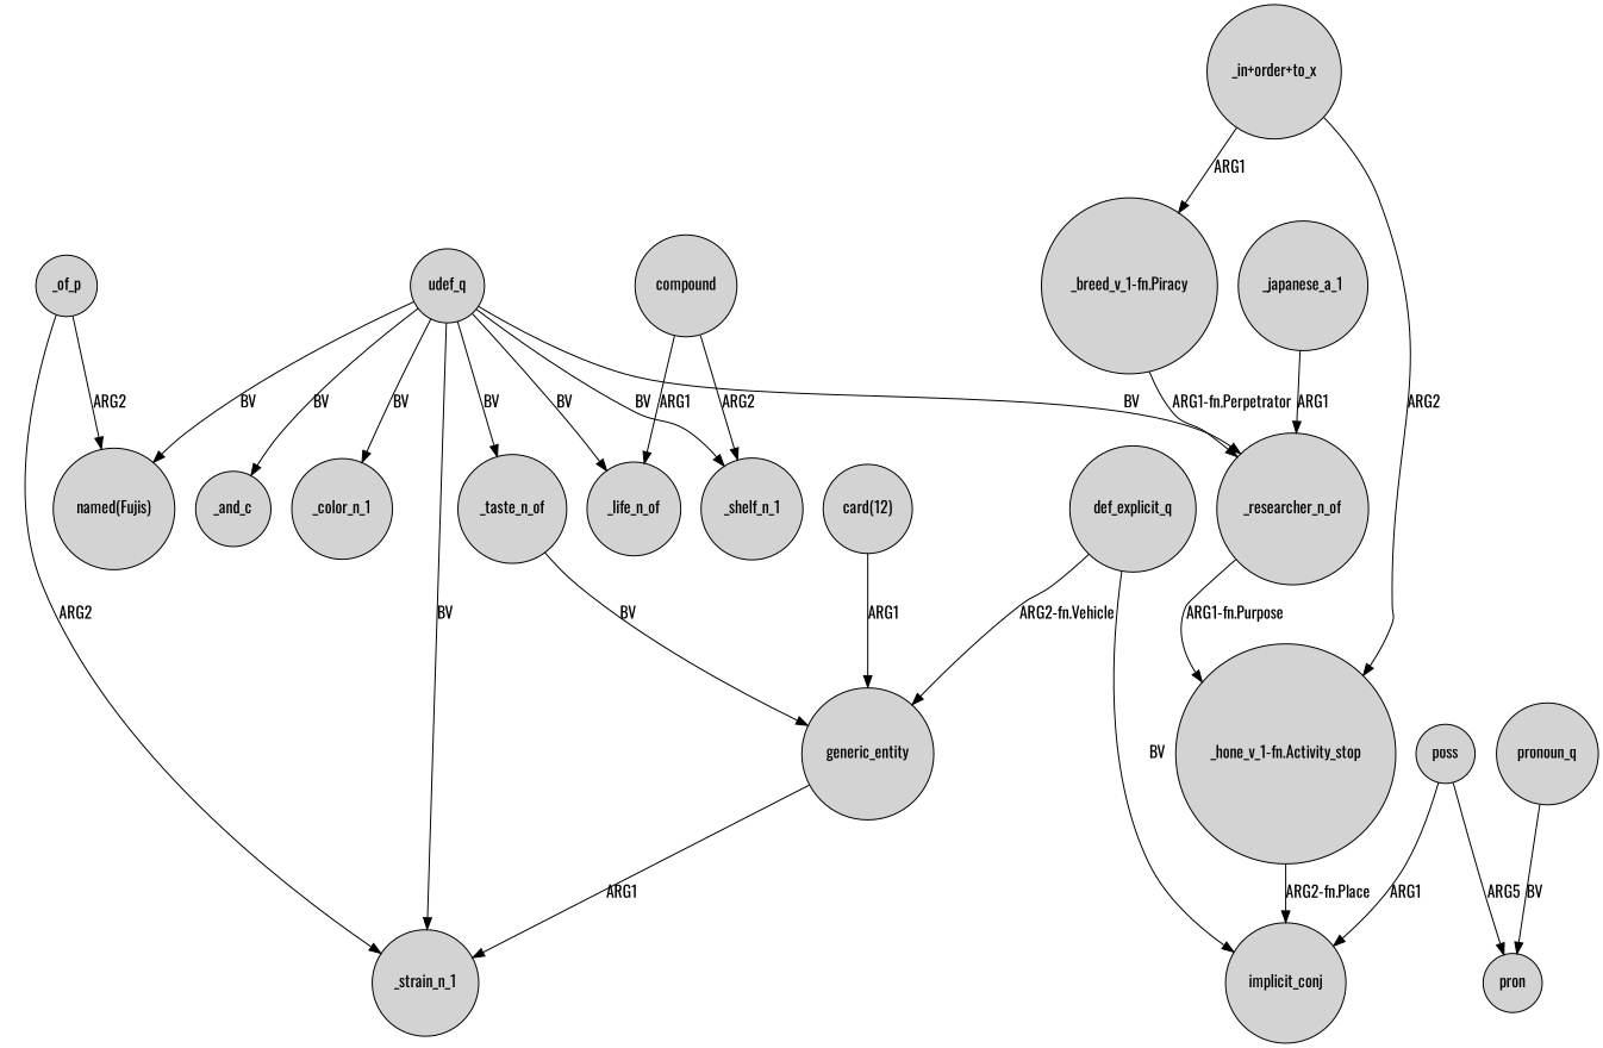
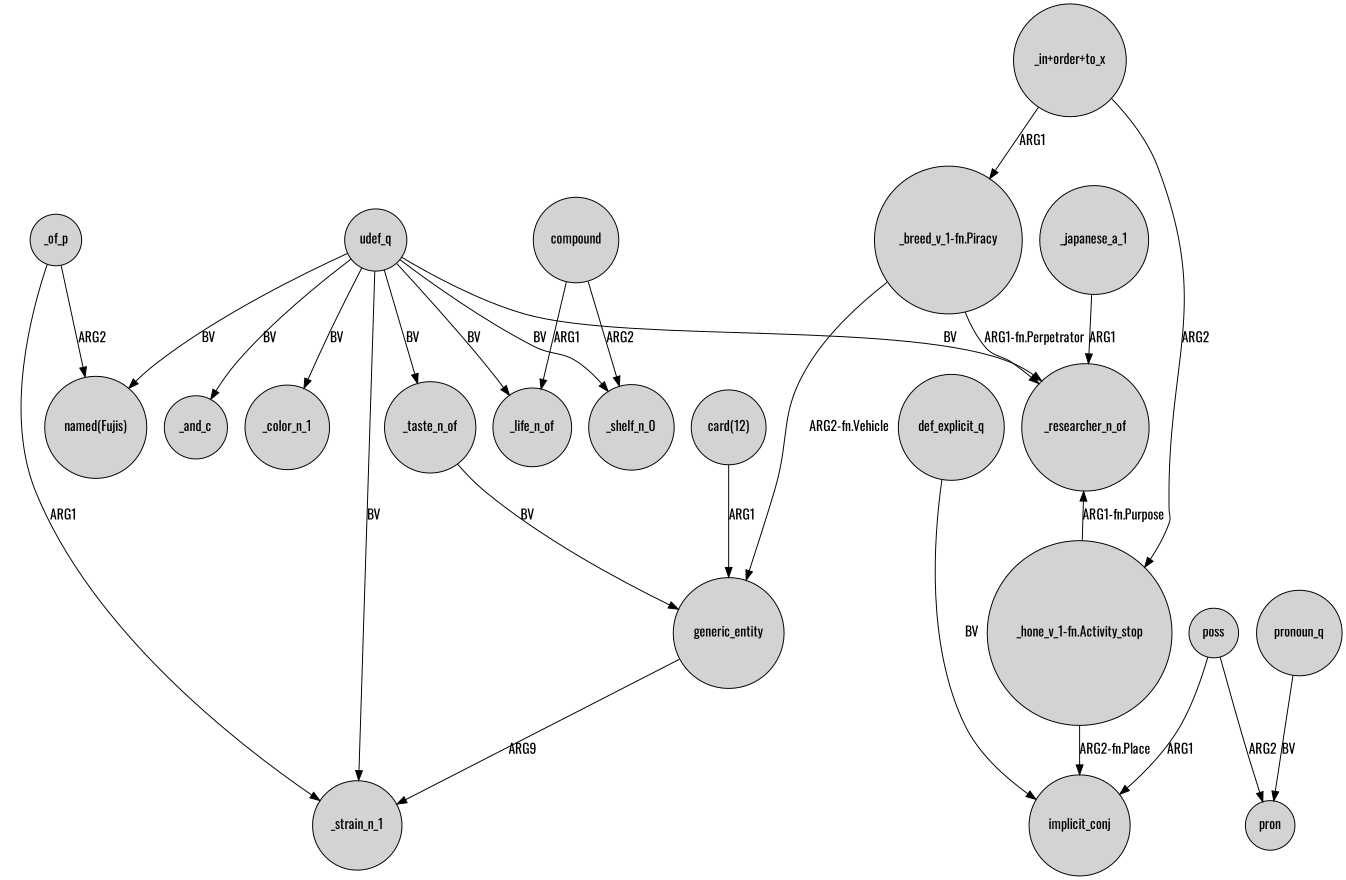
  digraph {
    fontname=Oswald
    node [fontname=Oswald shape=circle style=filled]
    edge [fontname=Oswald]
    udef_q
    _researcher_n_of
    _strain_n_1
    _life_n_of
    "named(Fujis)"
    _and_c
-   _shelf_n_1
+   _shelf_n_1 [label=_shelf_n_0]
    _color_n_1
    _taste_n_of
    generic_entity
    _of_p
    poss
    implicit_conj
    pron
    compound
    "_hone_v_1-fn.Activity_stop"
    "_in+order+to_x"
    "_breed_v_1-fn.Piracy"
    _japanese_a_1
    pronoun_q
    "card(12)"
    def_explicit_q
    udef_q -> _researcher_n_of [label=BV]
    udef_q -> _strain_n_1 [label=BV]
    udef_q -> _life_n_of [label=BV]
    udef_q -> "named(Fujis)" [label=BV]
    udef_q -> _and_c [label=BV]
    udef_q -> _shelf_n_1 [label=BV]
    udef_q -> _color_n_1 [label=BV]
    udef_q -> _taste_n_of [label=BV]
    _taste_n_of -> generic_entity [label=BV]
-   generic_entity -> _strain_n_1 [label=ARG1]
-   _of_p -> _strain_n_1 [label=ARG2]
+   generic_entity -> _strain_n_1 [label=ARG9]
+   _of_p -> _strain_n_1 [label=ARG1]
    _of_p -> "named(Fujis)" [label=ARG2]
    poss -> implicit_conj [label=ARG1]
-   poss -> pron [label=ARG5]
+   poss -> pron [label=ARG2]
    compound -> _life_n_of [label=ARG1]
    compound -> _shelf_n_1 [label=ARG2]
-   _researcher_n_of -> "_hone_v_1-fn.Activity_stop" [label="ARG1-fn.Purpose"]
+   "_hone_v_1-fn.Activity_stop" -> _researcher_n_of [label="ARG1-fn.Purpose"]
    "_hone_v_1-fn.Activity_stop" -> implicit_conj [label="ARG2-fn.Place"]
    "_in+order+to_x" -> "_hone_v_1-fn.Activity_stop" [label=ARG2]
    "_in+order+to_x" -> "_breed_v_1-fn.Piracy" [label=ARG1]
    "_breed_v_1-fn.Piracy" -> _researcher_n_of [label="ARG1-fn.Perpetrator"]
-   def_explicit_q -> generic_entity [label="ARG2-fn.Vehicle"]
+   "_breed_v_1-fn.Piracy" -> generic_entity [label="ARG2-fn.Vehicle"]
    _japanese_a_1 -> _researcher_n_of [label=ARG1]
    pronoun_q -> pron [label=BV]
    "card(12)" -> generic_entity [label=ARG1]
    def_explicit_q -> implicit_conj [label=BV]
  }
